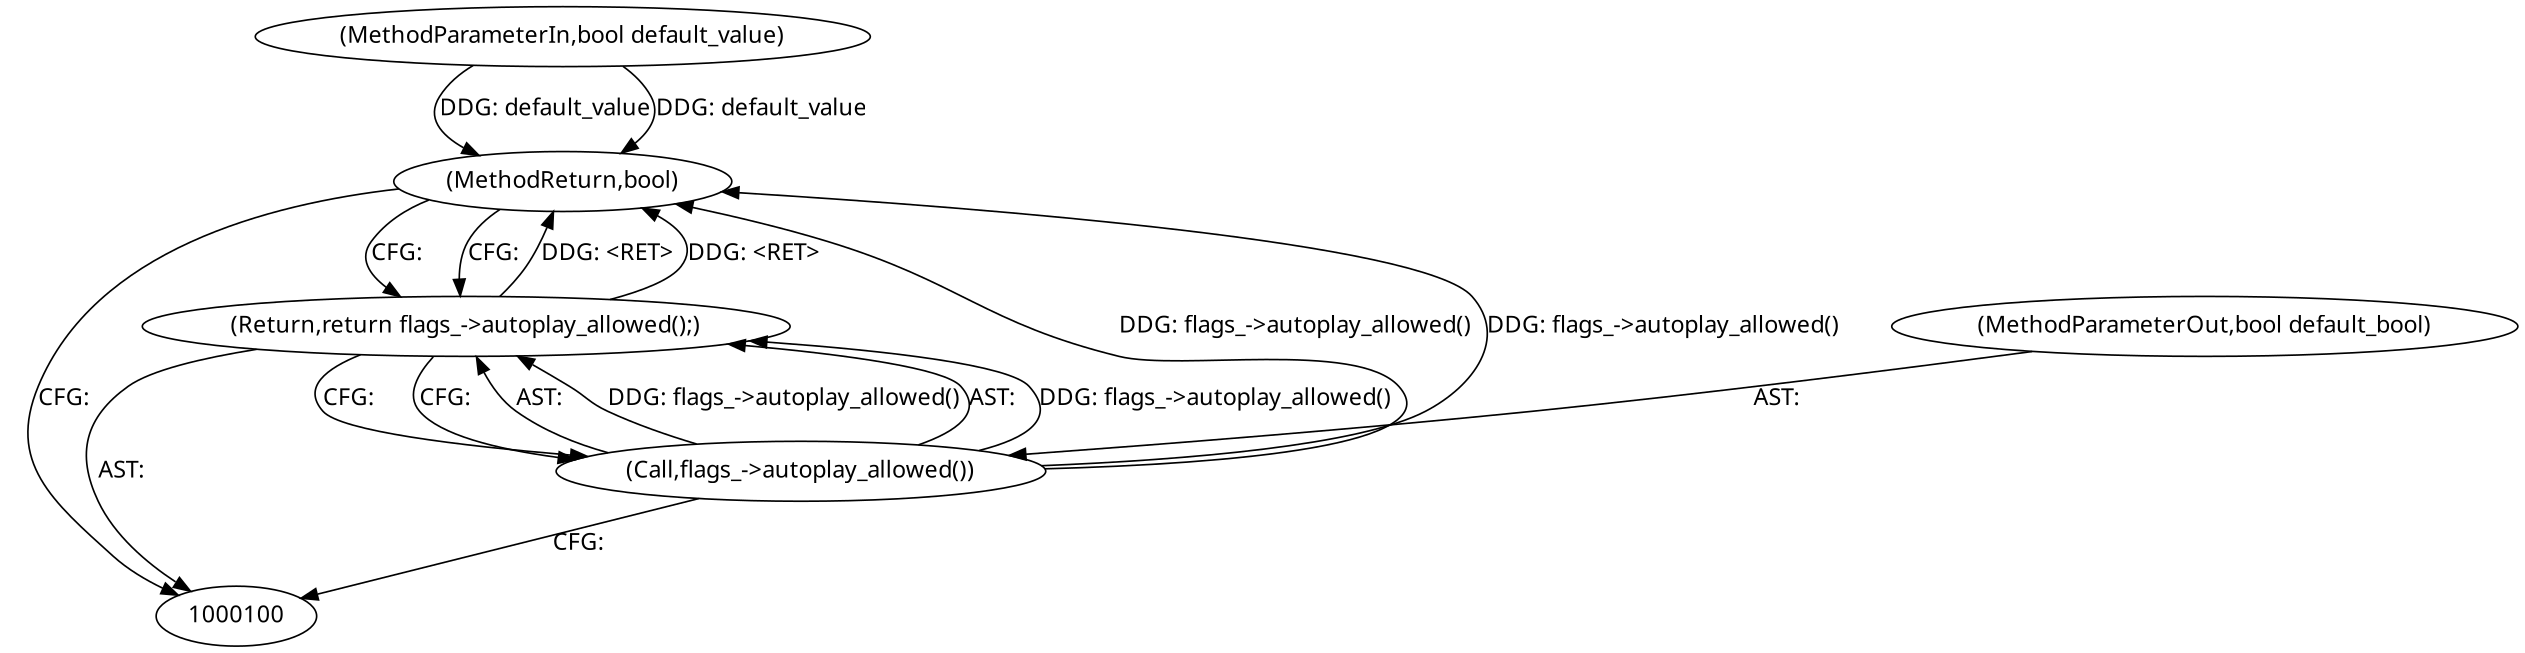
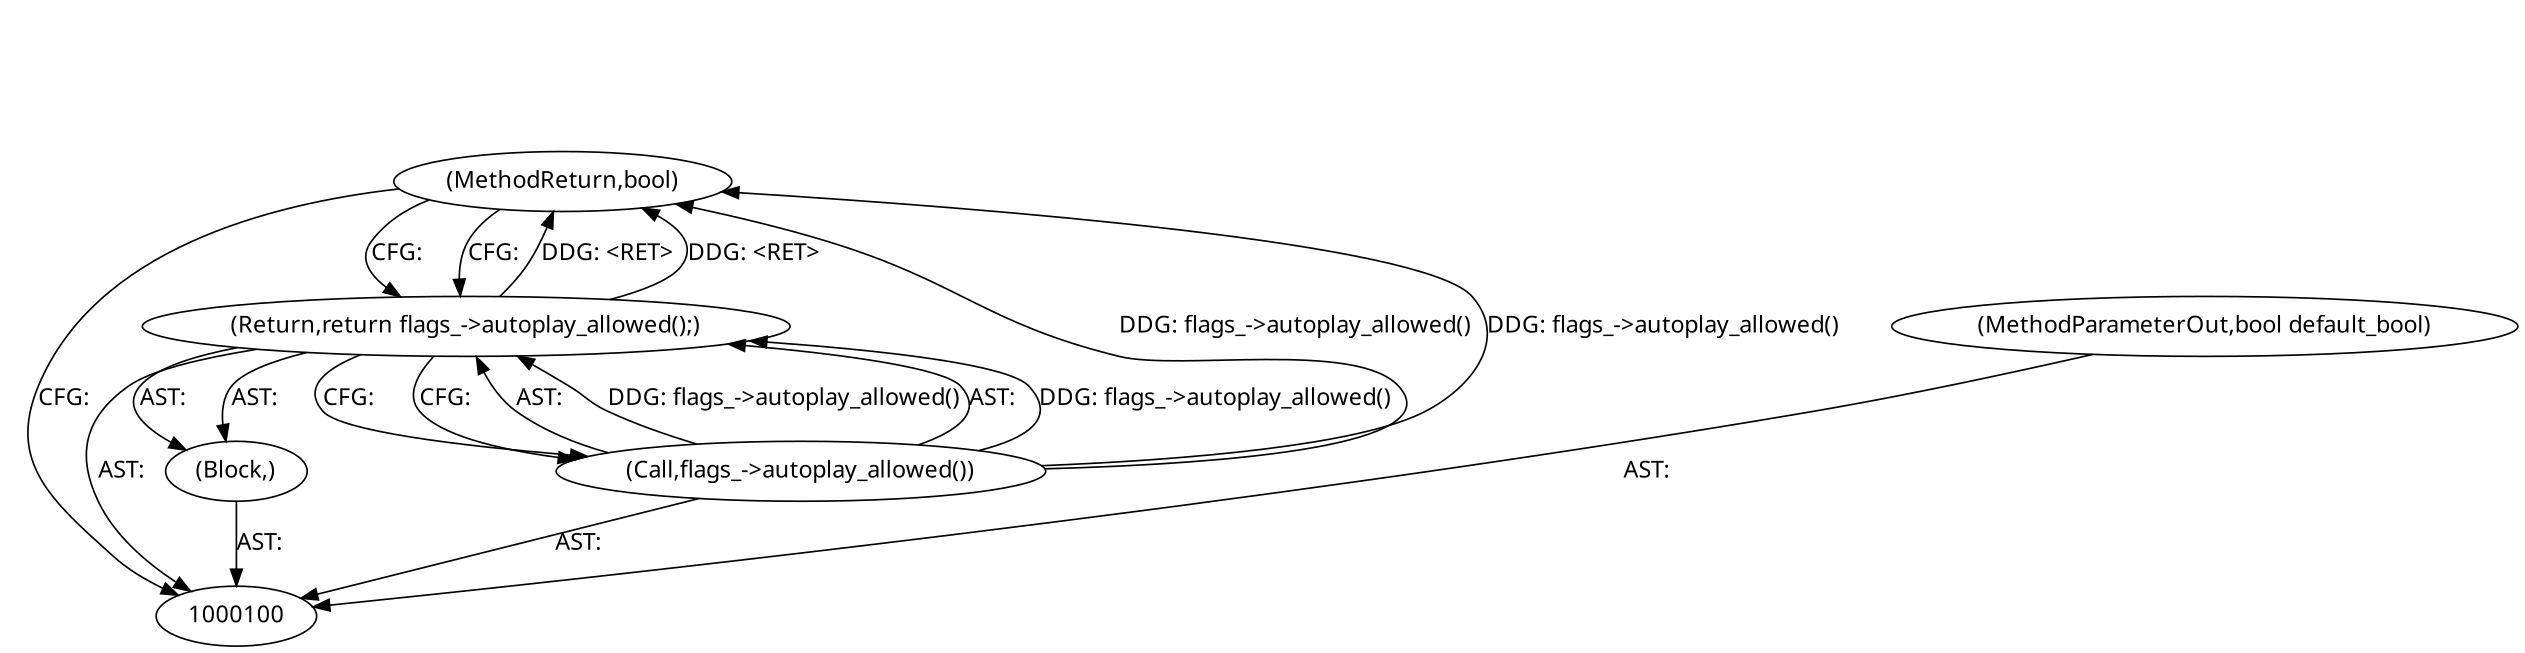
  digraph {
    fontname="Noto Sans"
    node [fontname="Noto Sans"]
    edge [fontname="Noto Sans"]
    n1 [label="(MethodReturn,bool)"]
    n2 [label="(Return,return flags_->autoplay_allowed();)"]
    1000100
+   n4 [label="(Block,)"]
    n5 [label="(Call,flags_->autoplay_allowed())"]
-   n6 [label="(MethodParameterIn,bool default_value)"]
    n7 [label="(MethodParameterOut,bool default_bool)"]
    n1 -> n2 [label="CFG: "]
    n1 -> n2 [label="CFG: "]
    n1 -> 1000100 [label="CFG: "]
    n2 -> n1 [label="DDG: <RET>"]
    n2 -> n1 [label="DDG: <RET>"]
    n2 -> 1000100 [label="AST: "]
+   n2 -> n4 [label="AST: "]
+   n2 -> n4 [label="AST: "]
    n2 -> n5 [label="CFG: "]
    n2 -> n5 [label="CFG: "]
+   n4 -> 1000100 [label="AST: "]
    n5 -> n1 [label="DDG: flags_->autoplay_allowed()"]
    n5 -> n1 [label="DDG: flags_->autoplay_allowed()"]
    n5 -> n2 [label="AST: "]
    n5 -> n2 [label="DDG: flags_->autoplay_allowed()"]
    n5 -> n2 [label="AST: "]
    n5 -> n2 [label="DDG: flags_->autoplay_allowed()"]
-   n5 -> 1000100 [label="CFG: "]
-   n6 -> n1 [label="DDG: default_value"]
-   n6 -> n1 [label="DDG: default_value"]
-   n7 -> n5 [label="AST: "]
+   n5 -> 1000100 [label="AST: "]
+   n7 -> 1000100 [label="AST: "]
  }
